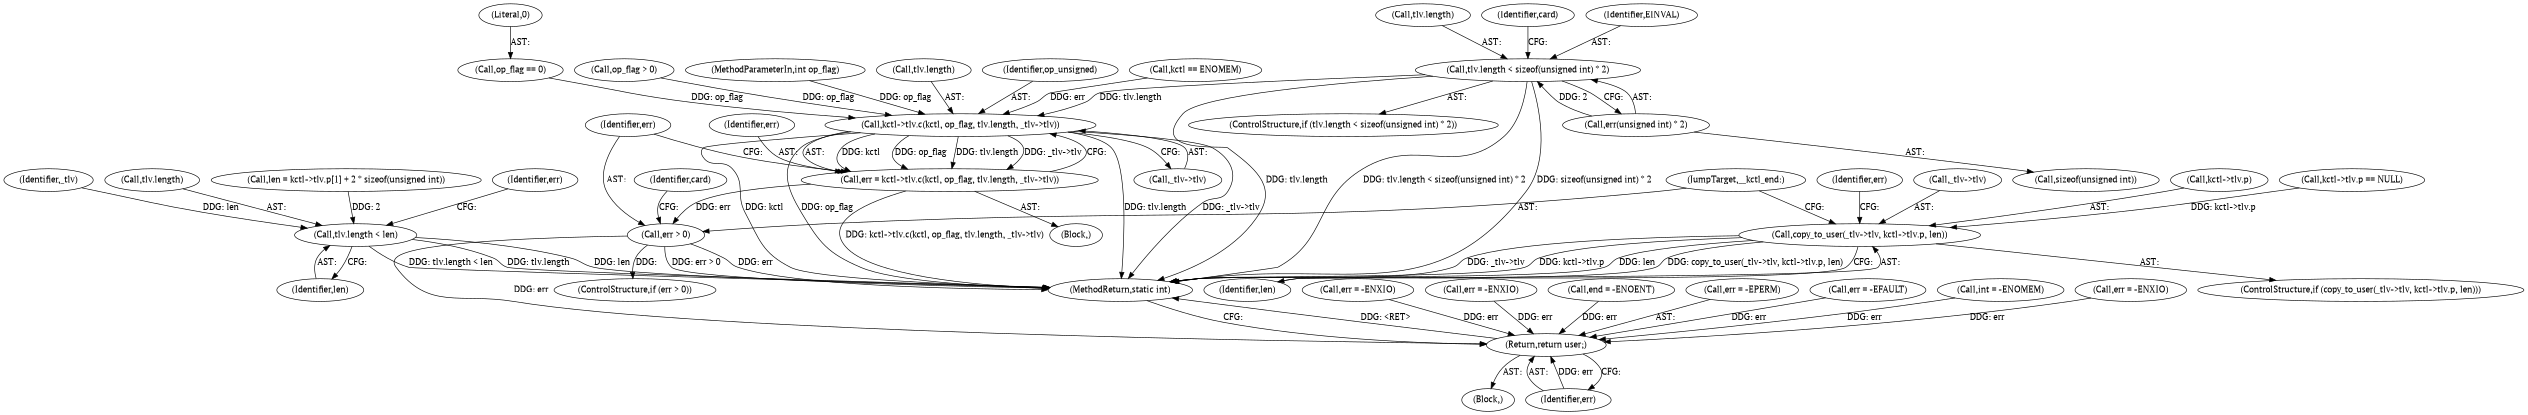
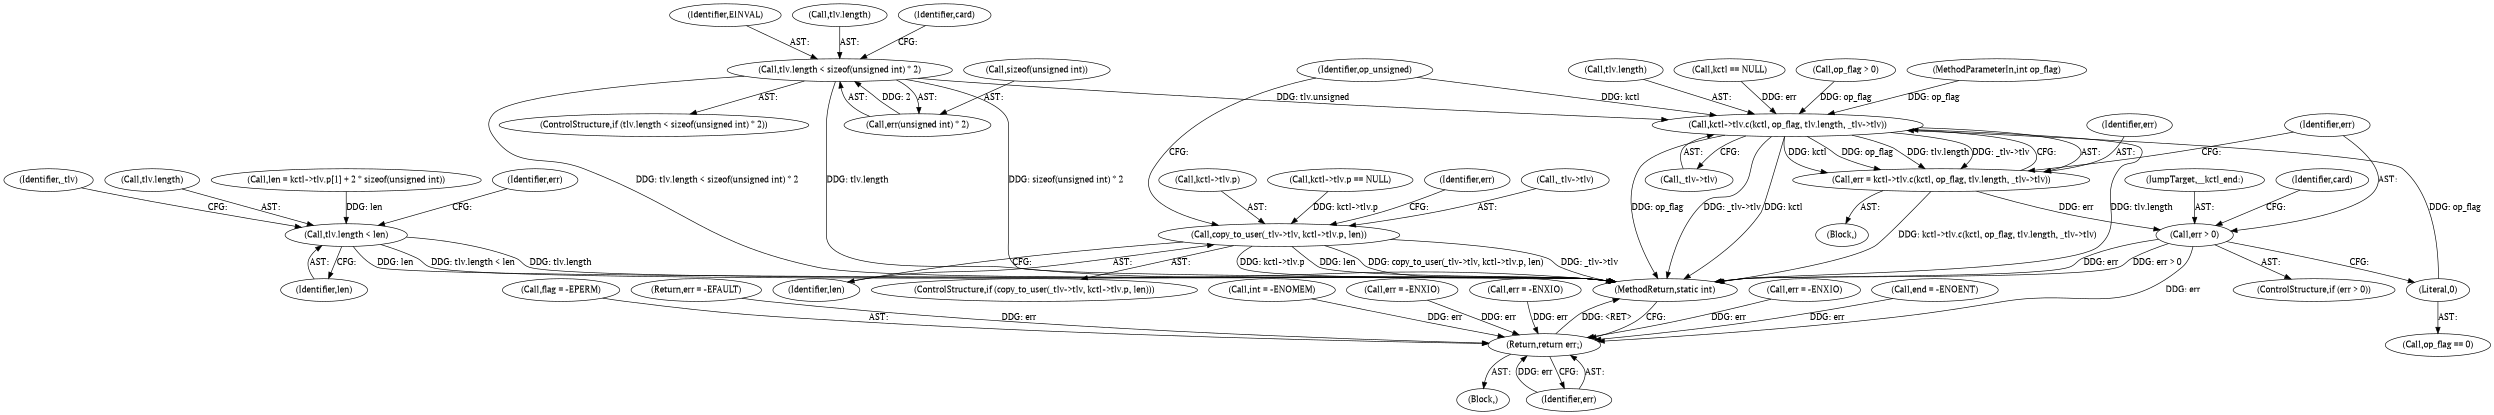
  digraph {
    fontname="PT Serif"
    node [fontname="PT Serif"]
    edge [fontname="PT Serif"]
    n1 [label="(Call,tlv.length < sizeof(unsigned int) * 2)"]
    n2 [label="(Call,err(unsigned int) * 2)"]
    n3 [label="(Call,kctl->tlv.c(kctl, op_flag, tlv.length, _tlv->tlv))"]
    n4 [label="(MethodReturn,static int)"]
    n5 [label="(ControlStructure,if (tlv.length < sizeof(unsigned int) * 2))"]
    n6 [label="(Call,err = kctl->tlv.c(kctl, op_flag, tlv.length, _tlv->tlv))"]
    n7 [label="(Call,_tlv->tlv)"]
    n8 [label="(Call,tlv.length < len)"]
    n9 [label="(Identifier,len)"]
-   n10 [label="(Return,return user;)"]
+   n10 [label="(Return,return err;)"]
    n11 [label="(Call,err > 0)"]
    n12 [label="(Block,)"]
    n13 [label="(Literal,0)"]
    n14 [label="(ControlStructure,if (err > 0))"]
    n15 [label="(Block,)"]
    n16 [label="(Identifier,err)"]
    n17 [label="(Call,op_flag == 0)"]
    n18 [label="(Call,copy_to_user(_tlv->tlv, kctl->tlv.p, len))"]
    n19 [label="(ControlStructure,if (copy_to_user(_tlv->tlv, kctl->tlv.p, len)))"]
    n20 [label="(Identifier,len)"]
    n21 [label="(Call,op_flag > 0)"]
    n22 [label="(Identifier,err)"]
    n23 [label="(Call,err = -ENXIO)"]
    n24 [label="(Call,err = -ENXIO)"]
    n25 [label="(Call,end = -ENOENT)"]
    n26 [label="(Identifier,_tlv)"]
-   n27 [label="(Call,err = -EPERM)"]
+   n27 [label="(Call,flag = -EPERM)"]
    n28 [label="(MethodParameterIn,int op_flag)"]
    n29 [label="(Call,kctl->tlv.p == NULL)"]
    n30 [label="(Identifier,EINVAL)"]
    n31 [label="(Call,tlv.length)"]
    n32 [label="(Call,tlv.length)"]
    n33 [label="(Call,sizeof(unsigned int))"]
    n34 [label="(Identifier,err)"]
    n35 [label="(Identifier,err)"]
-   n36 [label="(Call,err = -EFAULT)"]
+   n36 [label="(Return,err = -EFAULT)"]
    n37 [label="(Identifier,card)"]
    n38 [label="(Identifier,op_unsigned)"]
    n39 [label="(Call,int = -ENOMEM)"]
    n40 [label="(Identifier,err)"]
-   n41 [label="(Call,kctl == ENOMEM)"]
+   n41 [label="(Call,kctl == NULL)"]
    n42 [label="(Call,tlv.length)"]
    n43 [label="(JumpTarget,__kctl_end:)"]
    n44 [label="(Call,_tlv->tlv)"]
    n45 [label="(Call,len = kctl->tlv.p[1] + 2 * sizeof(unsigned int))"]
    n46 [label="(Call,err = -ENXIO)"]
    n47 [label="(Call,kctl->tlv.p)"]
    n48 [label="(Identifier,card)"]
-   n1 -> n2 [label="CFG: "]
-   n1 -> n3 [label="DDG: tlv.length"]
+   n1 -> n2 [label="AST: "]
+   n1 -> n3 [label="DDG: tlv.unsigned"]
    n1 -> n4 [label="DDG: tlv.length < sizeof(unsigned int) * 2"]
    n1 -> n4 [label="DDG: sizeof(unsigned int) * 2"]
    n1 -> n4 [label="DDG: tlv.length"]
    n1 -> n5 [label="AST: "]
    n2 -> n1 [label="AST: "]
    n2 -> n1 [label="DDG: 2"]
    n3 -> n4 [label="DDG: tlv.length"]
    n3 -> n4 [label="DDG: _tlv->tlv"]
    n3 -> n4 [label="DDG: kctl"]
    n3 -> n4 [label="DDG: op_flag"]
    n3 -> n6 [label="AST: "]
    n3 -> n6 [label="DDG: kctl"]
    n3 -> n6 [label="DDG: op_flag"]
    n3 -> n6 [label="DDG: tlv.length"]
    n3 -> n6 [label="DDG: _tlv->tlv"]
    n3 -> n7 [label="CFG: "]
    n4 -> n10 [label="CFG: "]
    n6 -> n3 [label="CFG: "]
    n6 -> n4 [label="DDG: kctl->tlv.c(kctl, op_flag, tlv.length, _tlv->tlv)"]
    n6 -> n11 [label="DDG: err"]
    n6 -> n12 [label="AST: "]
    n7 -> n3 [label="AST: "]
    n8 -> n4 [label="DDG: tlv.length < len"]
    n8 -> n4 [label="DDG: tlv.length"]
    n8 -> n4 [label="DDG: len"]
    n8 -> n9 [label="CFG: "]
    n9 -> n8 [label="AST: "]
    n10 -> n4 [label="DDG: <RET>"]
    n10 -> n15 [label="AST: "]
    n10 -> n16 [label="CFG: "]
    n11 -> n4 [label="DDG: err"]
    n11 -> n4 [label="DDG: err > 0"]
    n11 -> n10 [label="DDG: err"]
-   n11 -> n14 [label="DDG: "]
+   n11 -> n13 [label="CFG: "]
+   n11 -> n14 [label="AST: "]
    n13 -> n17 [label="AST: "]
    n16 -> n10 [label="AST: "]
    n16 -> n10 [label="DDG: err"]
-   n17 -> n3 [label="DDG: op_flag"]
+   n13 -> n3 [label="DDG: op_flag"]
    n18 -> n4 [label="DDG: _tlv->tlv"]
    n18 -> n4 [label="DDG: kctl->tlv.p"]
    n18 -> n4 [label="DDG: len"]
    n18 -> n4 [label="DDG: copy_to_user(_tlv->tlv, kctl->tlv.p, len)"]
    n18 -> n19 [label="AST: "]
    n18 -> n20 [label="CFG: "]
    n20 -> n18 [label="AST: "]
    n21 -> n3 [label="DDG: op_flag"]
    n22 -> n8 [label="CFG: "]
    n23 -> n10 [label="DDG: err"]
    n24 -> n10 [label="DDG: err"]
    n25 -> n10 [label="DDG: err"]
-   n26 -> n8 [label="DDG: len"]
+   n26 -> n8 [label="CFG: "]
    n27 -> n10 [label="AST: "]
    n28 -> n3 [label="DDG: op_flag"]
    n29 -> n18 [label="DDG: kctl->tlv.p"]
    n30 -> n1 [label="AST: "]
    n31 -> n3 [label="AST: "]
    n32 -> n1 [label="AST: "]
-   n2 -> n33 [label="AST: "]
+   n33 -> n2 [label="AST: "]
    n34 -> n6 [label="AST: "]
    n35 -> n6 [label="CFG: "]
    n35 -> n11 [label="AST: "]
    n36 -> n10 [label="DDG: err"]
    n37 -> n1 [label="CFG: "]
-   n38 -> n3 [label="AST: "]
+   n38 -> n3 [label="DDG: kctl"]
    n39 -> n10 [label="DDG: err"]
    n40 -> n18 [label="CFG: "]
    n41 -> n3 [label="DDG: err"]
    n42 -> n8 [label="AST: "]
    n43 -> n11 [label="AST: "]
-   n43 -> n18 [label="CFG: "]
+   n38 -> n18 [label="CFG: "]
    n44 -> n18 [label="AST: "]
-   n45 -> n8 [label="DDG: 2"]
+   n45 -> n8 [label="DDG: len"]
    n46 -> n10 [label="DDG: err"]
    n47 -> n18 [label="AST: "]
    n48 -> n11 [label="CFG: "]
  }
